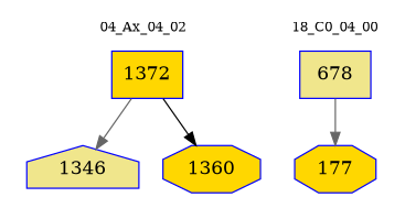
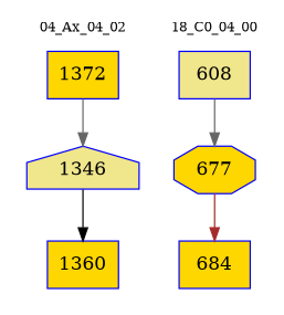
  digraph {
    node [color=blue fillcolor=gold shape=box style=filled]
    edge [color=gray40]
    n1 [label=1372]
    n2 [fillcolor=khaki label=1346 shape=house]
-   n3 [label=1360 shape=octagon]
-   n4 [fillcolor=khaki label=678]
-   n5 [label=177 shape=octagon]
+   n3 [label=1360]
+   n4 [fillcolor=khaki label=608]
+   n5 [label=677 shape=octagon]
+   n6 [label=684]
    subgraph cluster_1 {
      color=white
      fontsize=10
      label="04_Ax_04_02"
      n1
      n2
      n3
    }
    subgraph cluster_2 {
      color=white
      fontsize=10
      label="18_C0_04_00"
      n4
      n5
+     n6
    }
    n1 -> n2
-   n1 -> n3 [color=black]
+   n2 -> n3 [color=black]
    n4 -> n5
+   n5 -> n6 [color=brown]
  }
